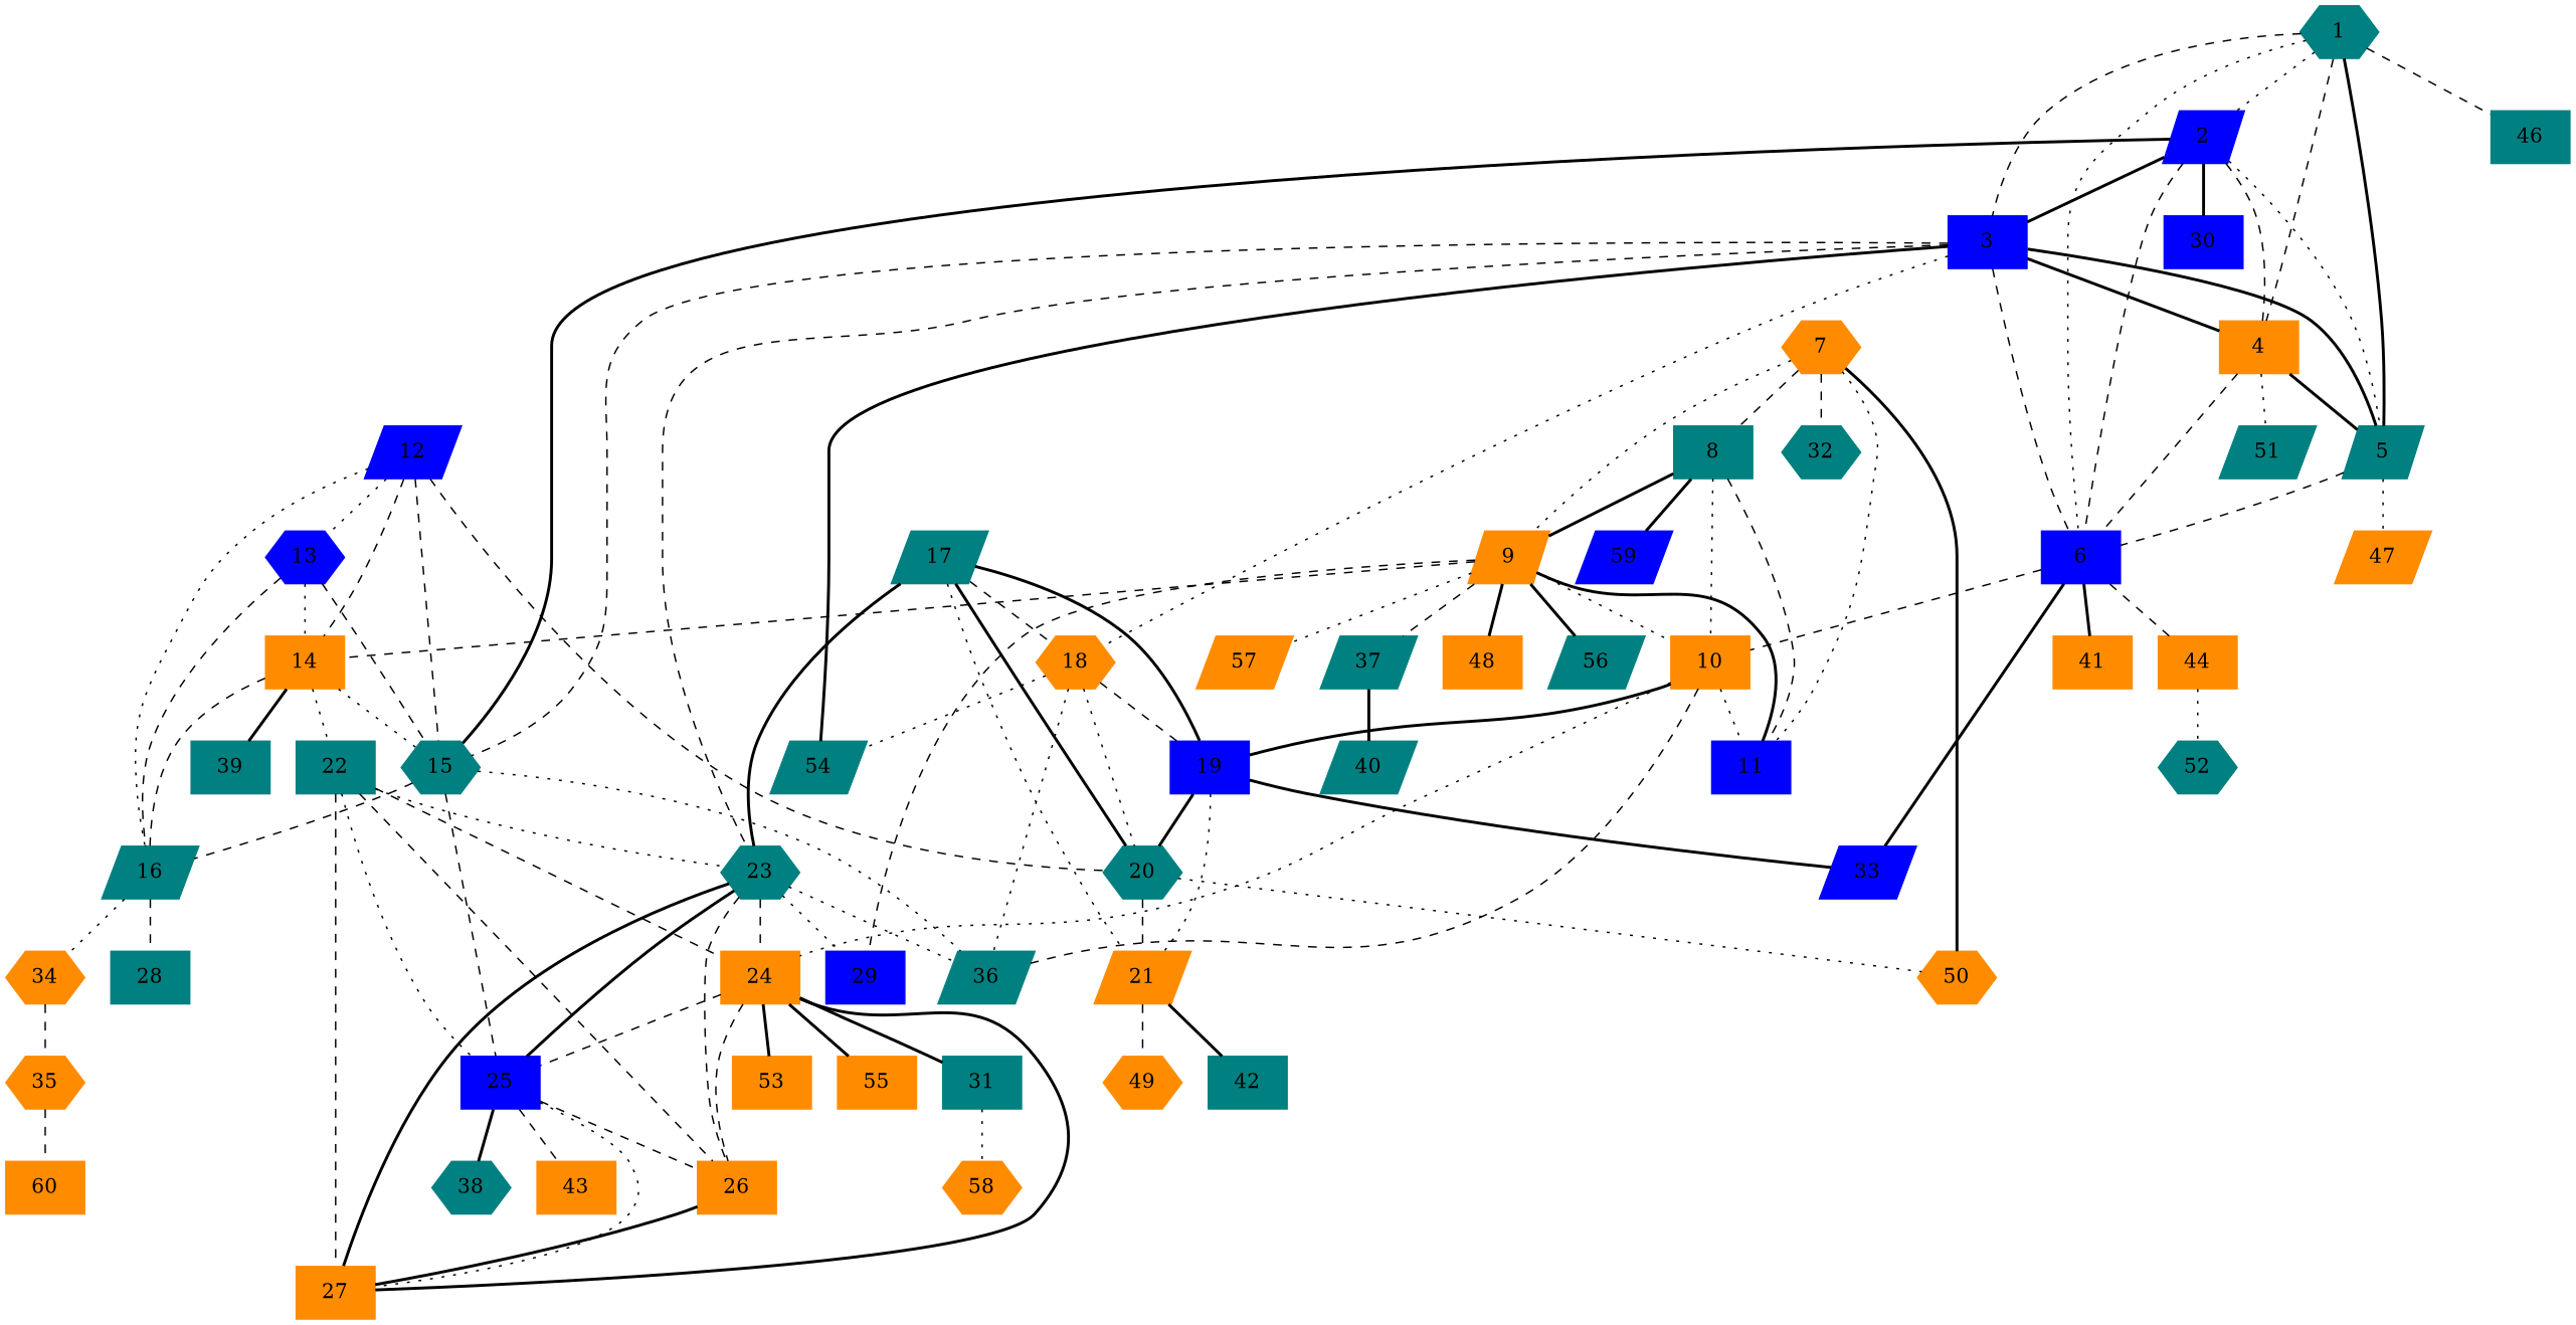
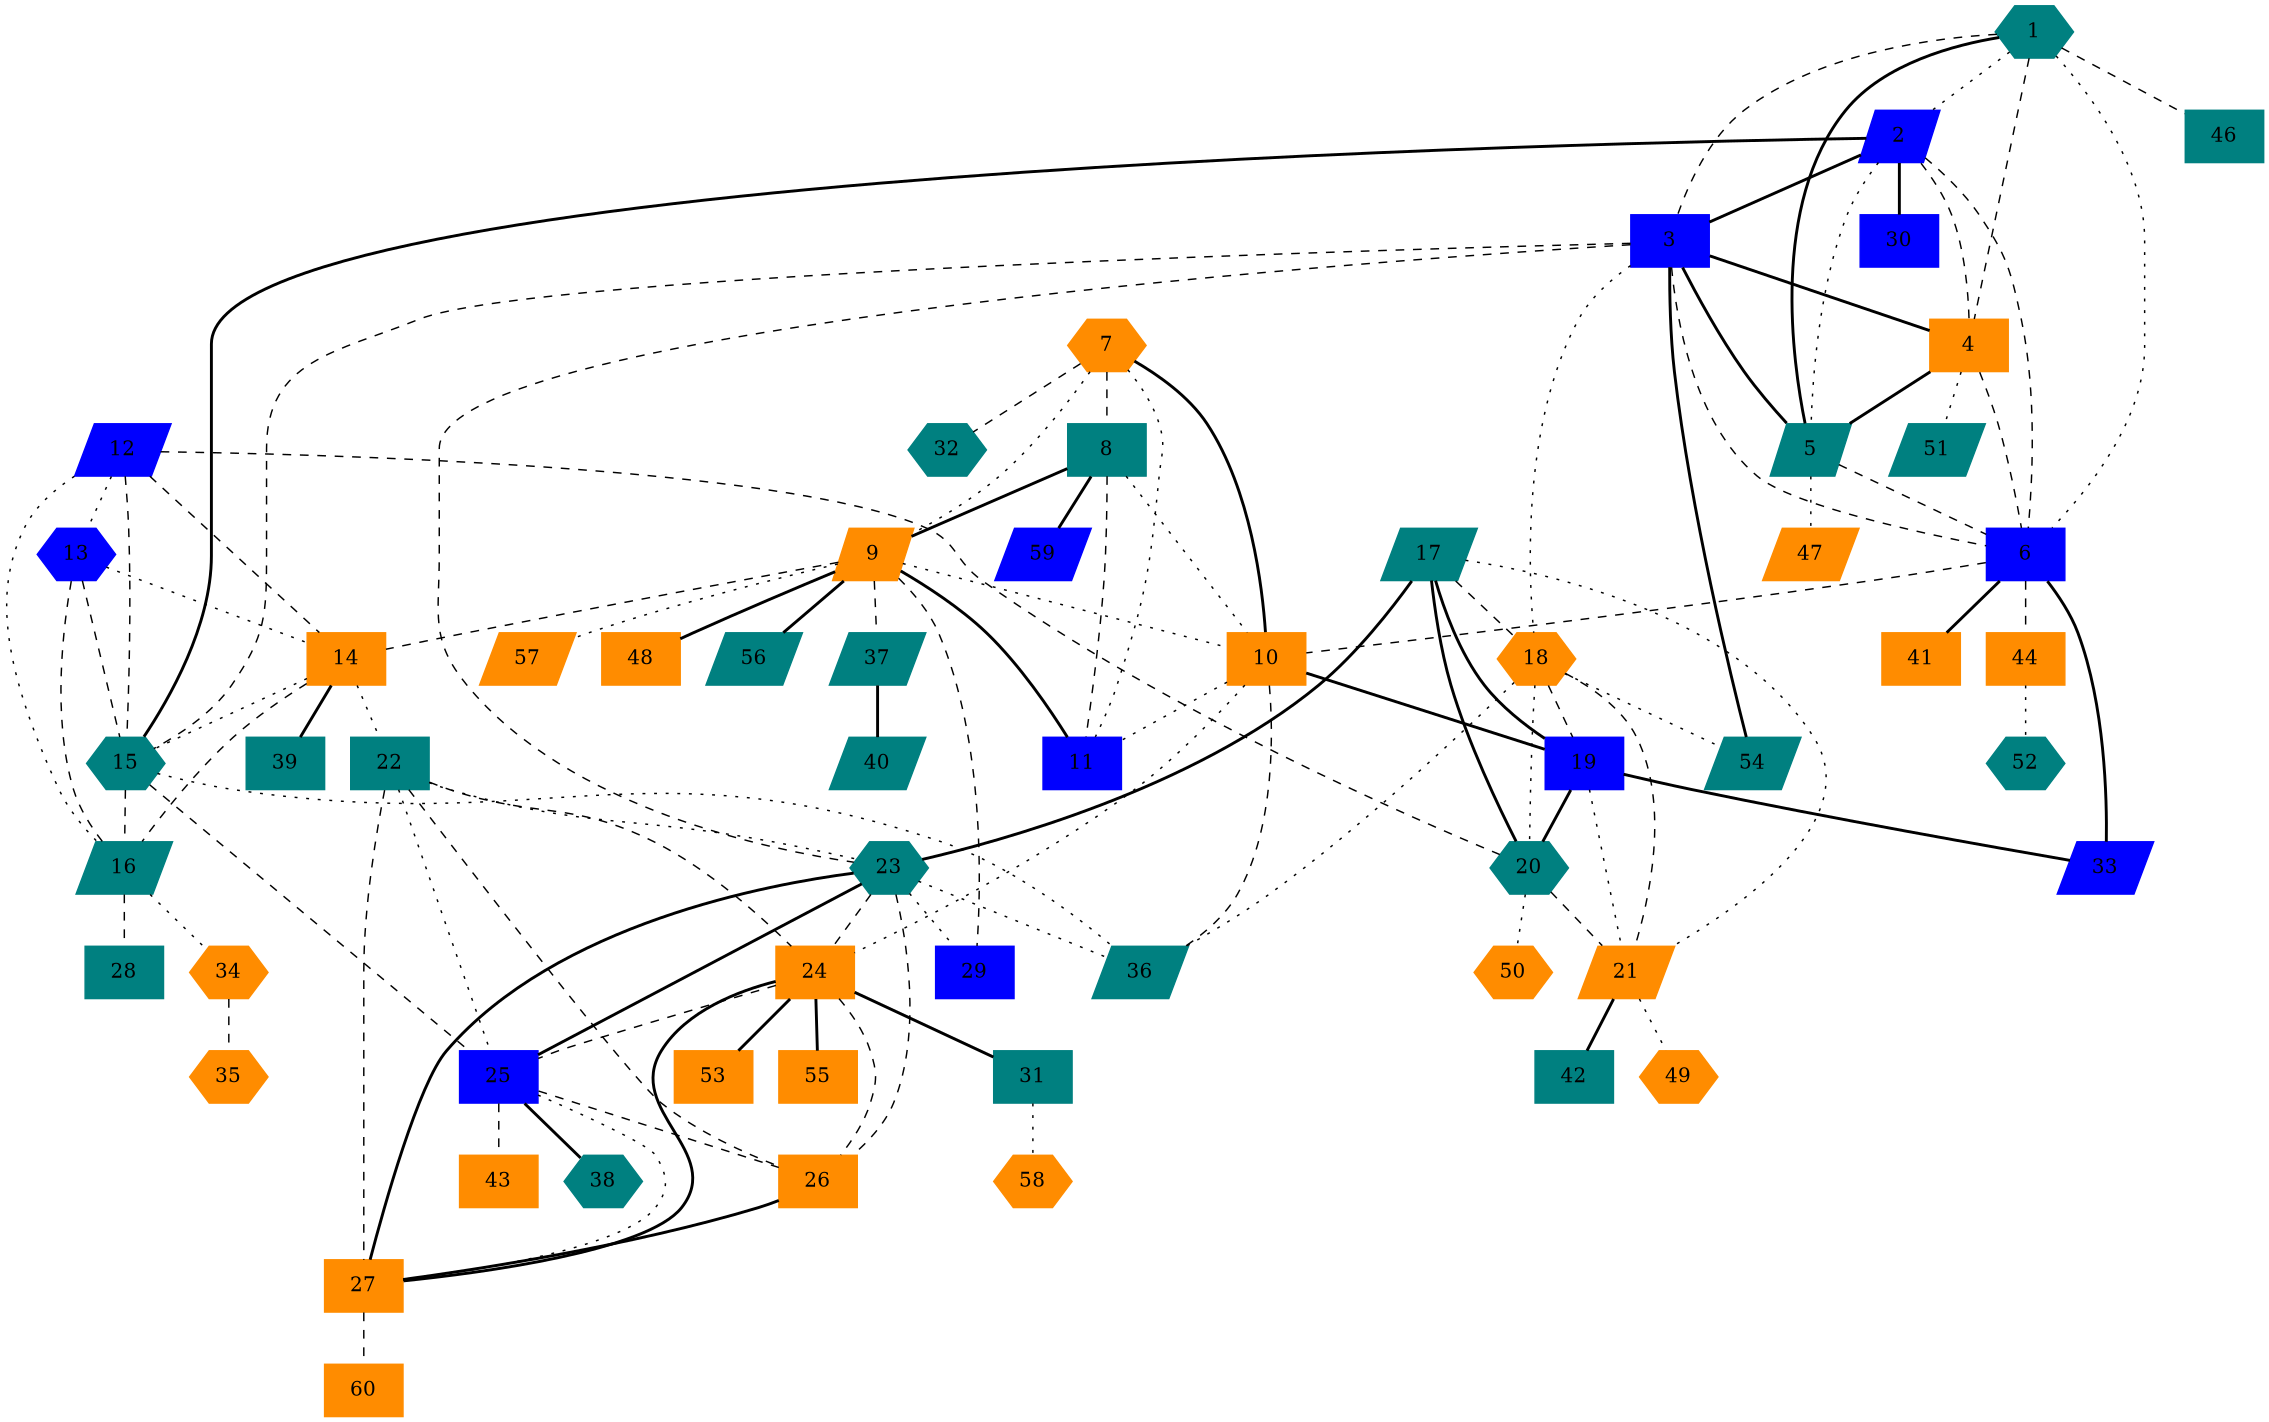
  graph {
    node [color=darkorange shape=box style=filled]
    edge [style=dashed weight=1.0]
    1 [color=teal shape=hexagon]
    2 [color=blue shape=parallelogram]
    3 [color=blue]
    4
    5 [color=teal shape=parallelogram]
    6 [color=blue]
    46 [color=teal]
    15 [color=teal shape=hexagon]
    30 [color=blue]
    18 [shape=hexagon]
    23 [color=teal shape=hexagon]
    54 [color=teal shape=parallelogram]
    51 [color=teal shape=parallelogram]
    47 [shape=parallelogram]
    10
    33 [color=blue shape=parallelogram]
    41
    44
    36 [color=teal shape=parallelogram]
    16 [color=teal shape=parallelogram]
    25 [color=blue]
    19 [color=blue]
    20 [color=teal shape=hexagon]
    21 [shape=parallelogram]
    29 [color=blue]
    24
    26
    27
    11 [color=blue]
    52 [color=teal shape=hexagon]
    7 [shape=hexagon]
    8 [color=teal]
    9 [shape=parallelogram]
    32 [color=teal shape=hexagon]
    59 [color=blue shape=parallelogram]
    14
    37 [color=teal shape=parallelogram]
    48
    56 [color=teal shape=parallelogram]
    57 [shape=parallelogram]
    22 [color=teal]
    39 [color=teal]
    40 [color=teal shape=parallelogram]
    31 [color=teal]
    53
    55
    12 [color=blue shape=parallelogram]
    13 [color=blue shape=hexagon]
    28 [color=teal]
    34 [shape=hexagon]
    50 [shape=hexagon]
    38 [color=teal shape=hexagon]
    43
    35 [shape=hexagon]
    17 [color=teal shape=parallelogram]
    42 [color=teal]
    49 [shape=hexagon]
    58 [shape=hexagon]
    60
    1 -- 2 [style=dotted]
    1 -- 3
    1 -- 4
    1 -- 5 [style=bold]
    1 -- 6 [style=dotted]
    1 -- 46 [weight=2.0]
    2 -- 3 [style=bold]
    2 -- 4
    2 -- 5 [style=dotted]
    2 -- 6
    2 -- 15 [style=bold]
    2 -- 30 [style=bold weight=2.0]
    3 -- 4 [style=bold]
    3 -- 5 [style=bold weight=2.0]
    3 -- 6
    3 -- 15
    3 -- 18 [style=dotted]
    3 -- 23
    3 -- 54 [style=bold]
    4 -- 5 [style=bold]
    4 -- 6
    4 -- 51 [style=dotted]
    5 -- 6
    5 -- 47 [style=dotted]
    6 -- 10
    6 -- 33 [style=bold weight=2.0]
    6 -- 41 [style=bold]
    6 -- 44
    15 -- 36 [style=dotted]
    15 -- 16 [weight=2.0]
    15 -- 25
    18 -- 54 [style=dotted weight=2.0]
    18 -- 36 [style=dotted]
    18 -- 19
    18 -- 20 [style=dotted weight=2.0]
+   18 -- 21
    23 -- 36 [style=dotted]
    23 -- 25 [style=bold]
    23 -- 29 [style=dotted weight=5.0]
    23 -- 24
    23 -- 26
    23 -- 27 [style=bold]
    10 -- 36
    10 -- 19 [style=bold]
    10 -- 24 [style=dotted]
    10 -- 11 [style=dotted weight=3.0]
    44 -- 52 [style=dotted]
    16 -- 28 [weight=3.0]
    16 -- 34 [style=dotted]
    25 -- 26
    25 -- 27 [style=dotted]
    25 -- 38 [style=bold]
    25 -- 43
    19 -- 33 [style=bold]
    19 -- 20 [style=bold weight=2.0]
    19 -- 21 [style=dotted]
    20 -- 21 [weight=2.0]
    20 -- 50 [style=dotted]
    21 -- 42 [style=bold]
-   21 -- 49
+   21 -- 49 [style=dotted]
    24 -- 25
    24 -- 26
    24 -- 27 [style=bold]
    24 -- 31 [style=bold]
    24 -- 53 [style=bold]
    24 -- 55 [style=bold weight=3.0]
    26 -- 27 [style=bold]
-   7 -- 50 [style=bold weight=2.0]
+   7 -- 10 [style=bold weight=2.0]
    7 -- 11 [style=dotted]
    7 -- 8
    7 -- 9 [style=dotted]
    7 -- 32 [weight=2.0]
    8 -- 10 [style=dotted weight=2.0]
    8 -- 11
    8 -- 9 [style=bold]
    8 -- 59 [style=bold weight=2.0]
    9 -- 10 [style=dotted weight=2.0]
    9 -- 29
    9 -- 11 [style=bold]
    9 -- 14
    9 -- 37
    9 -- 48 [style=bold]
    9 -- 56 [style=bold]
    9 -- 57 [style=dotted]
    14 -- 15 [style=dotted weight=2.0]
    14 -- 16
    14 -- 22 [style=dotted]
    14 -- 39 [style=bold]
    37 -- 40 [style=bold]
    22 -- 23 [style=dotted]
    22 -- 25 [style=dotted]
    22 -- 24
    22 -- 26
    22 -- 27 [weight=6.0]
    31 -- 58 [style=dotted]
    12 -- 15 [weight=2.0]
    12 -- 16 [style=dotted]
    12 -- 20
    12 -- 14
    12 -- 13 [style=dotted]
    13 -- 15 [weight=3.0]
    13 -- 16
    13 -- 14 [style=dotted]
    34 -- 35
-   35 -- 60
+   27 -- 60
    17 -- 18
    17 -- 23 [style=bold]
    17 -- 19 [style=bold]
    17 -- 20 [style=bold weight=2.0]
    17 -- 21 [style=dotted]
  }
